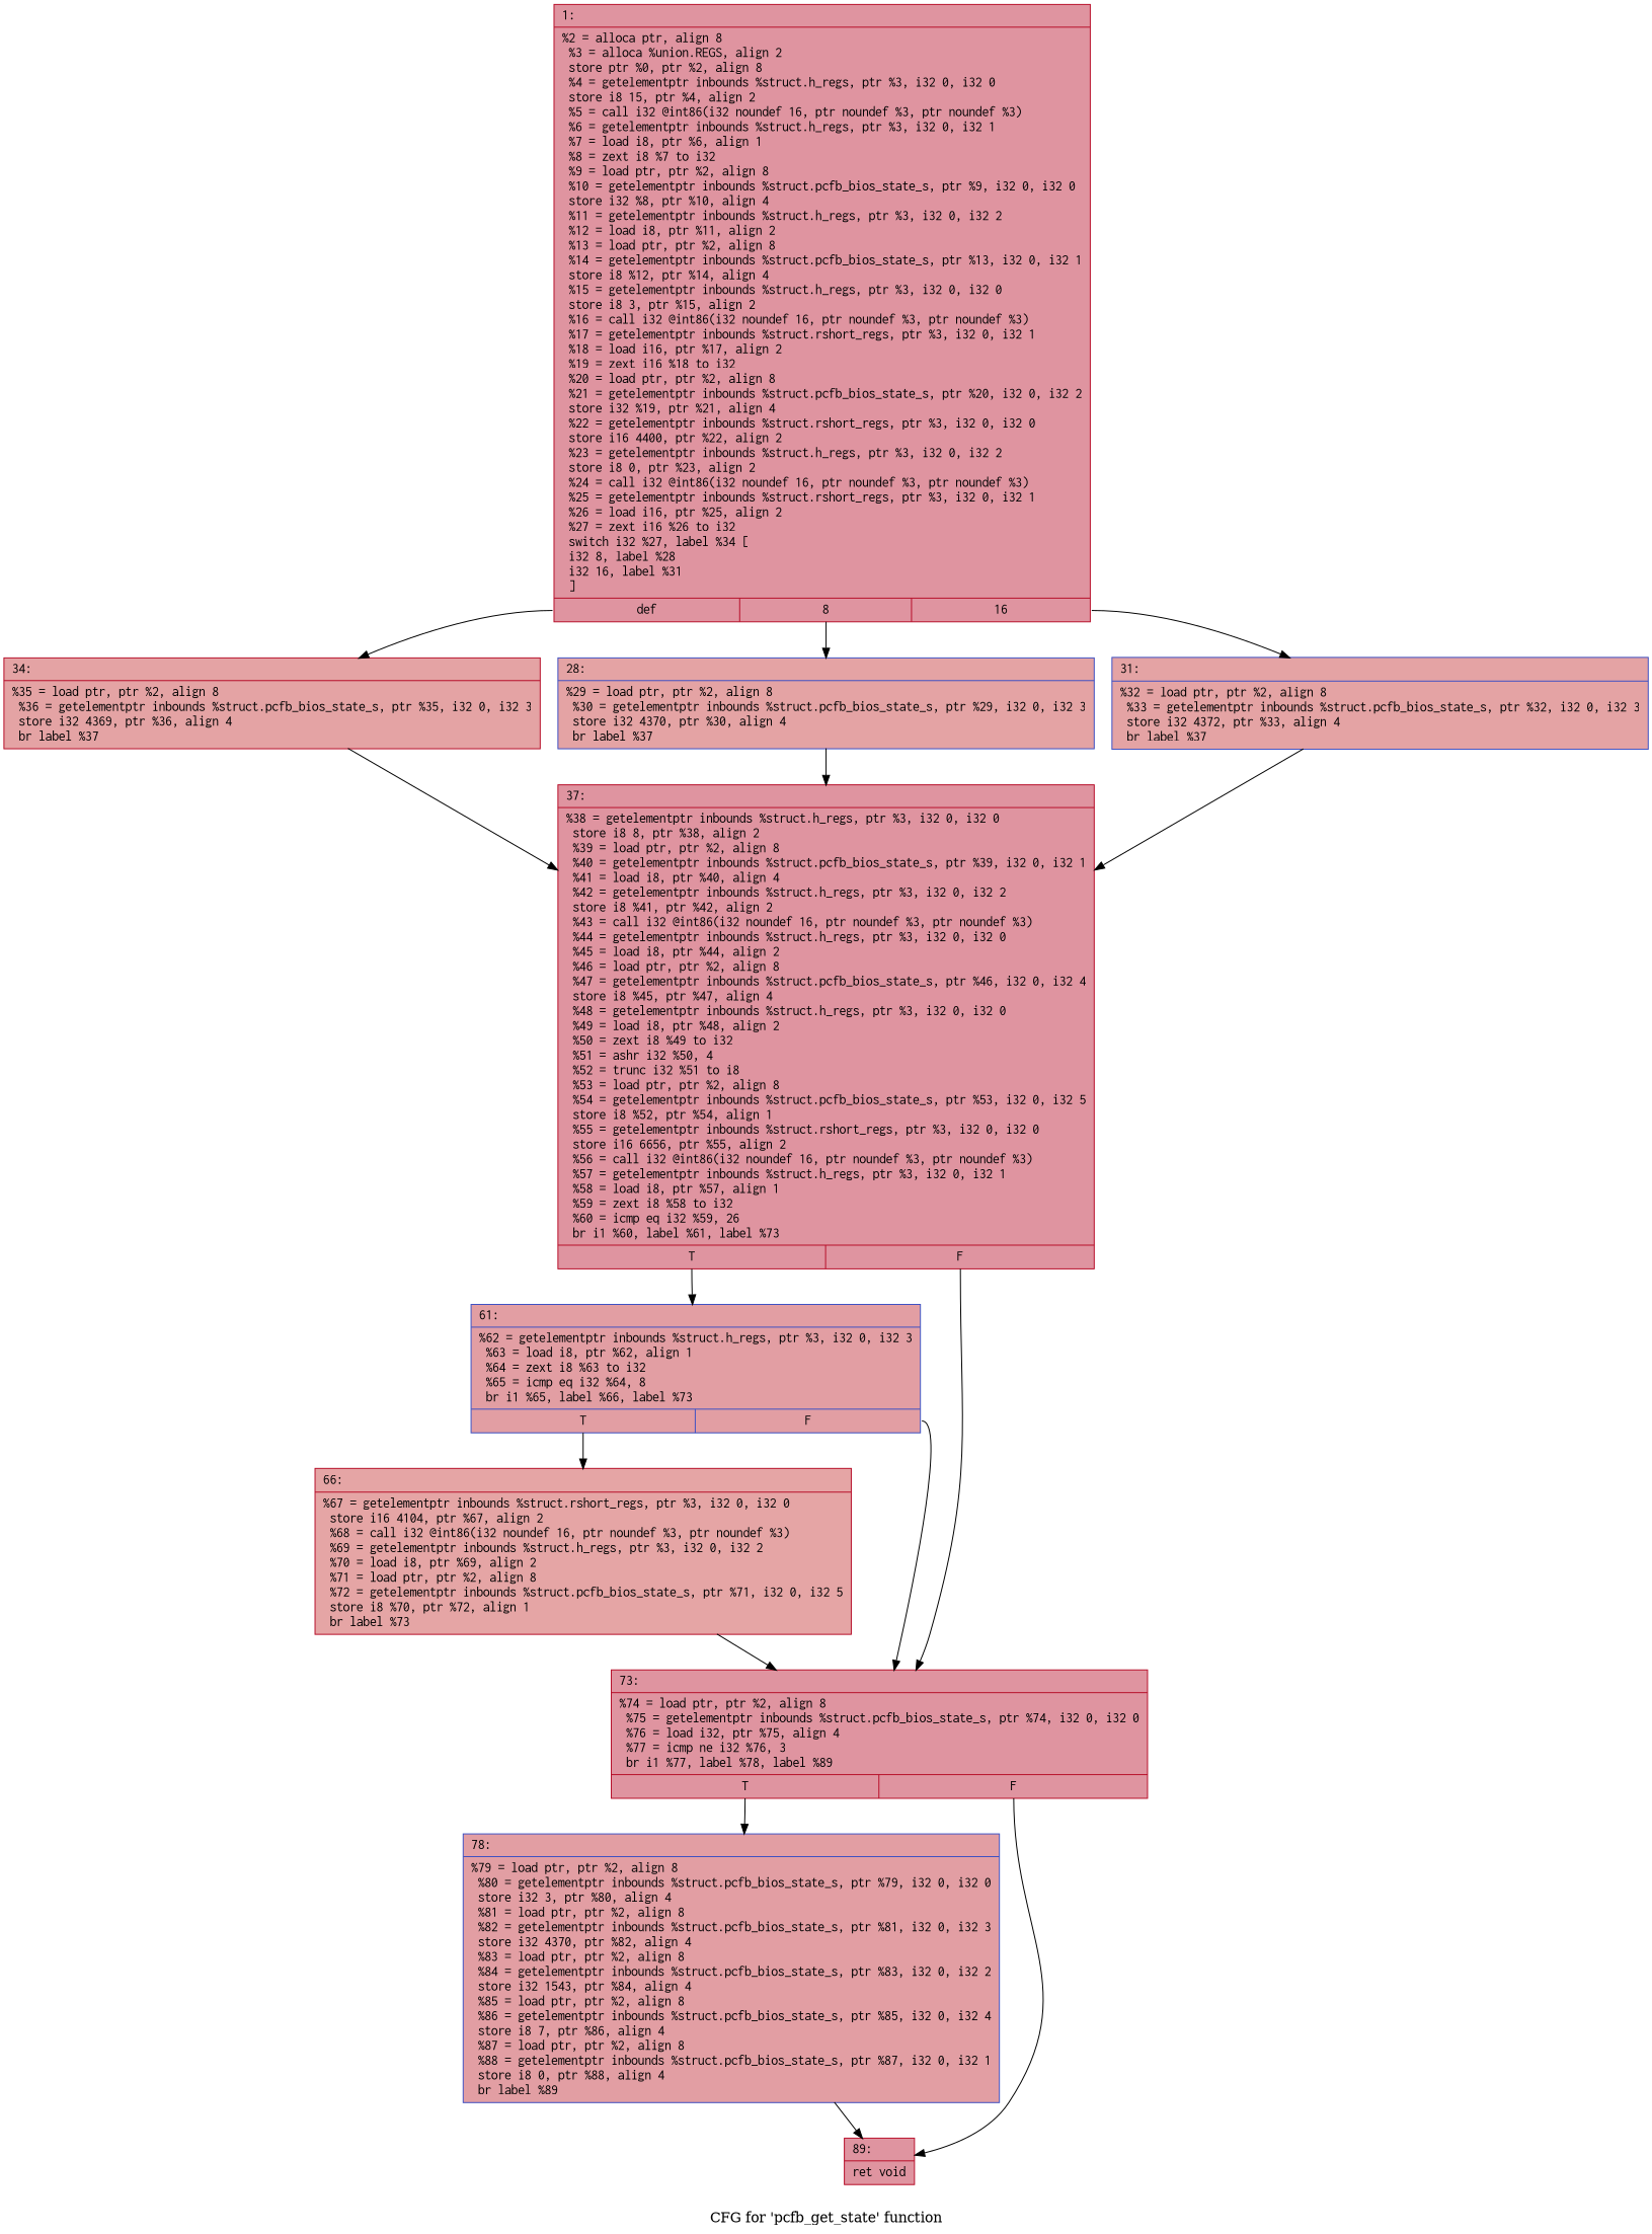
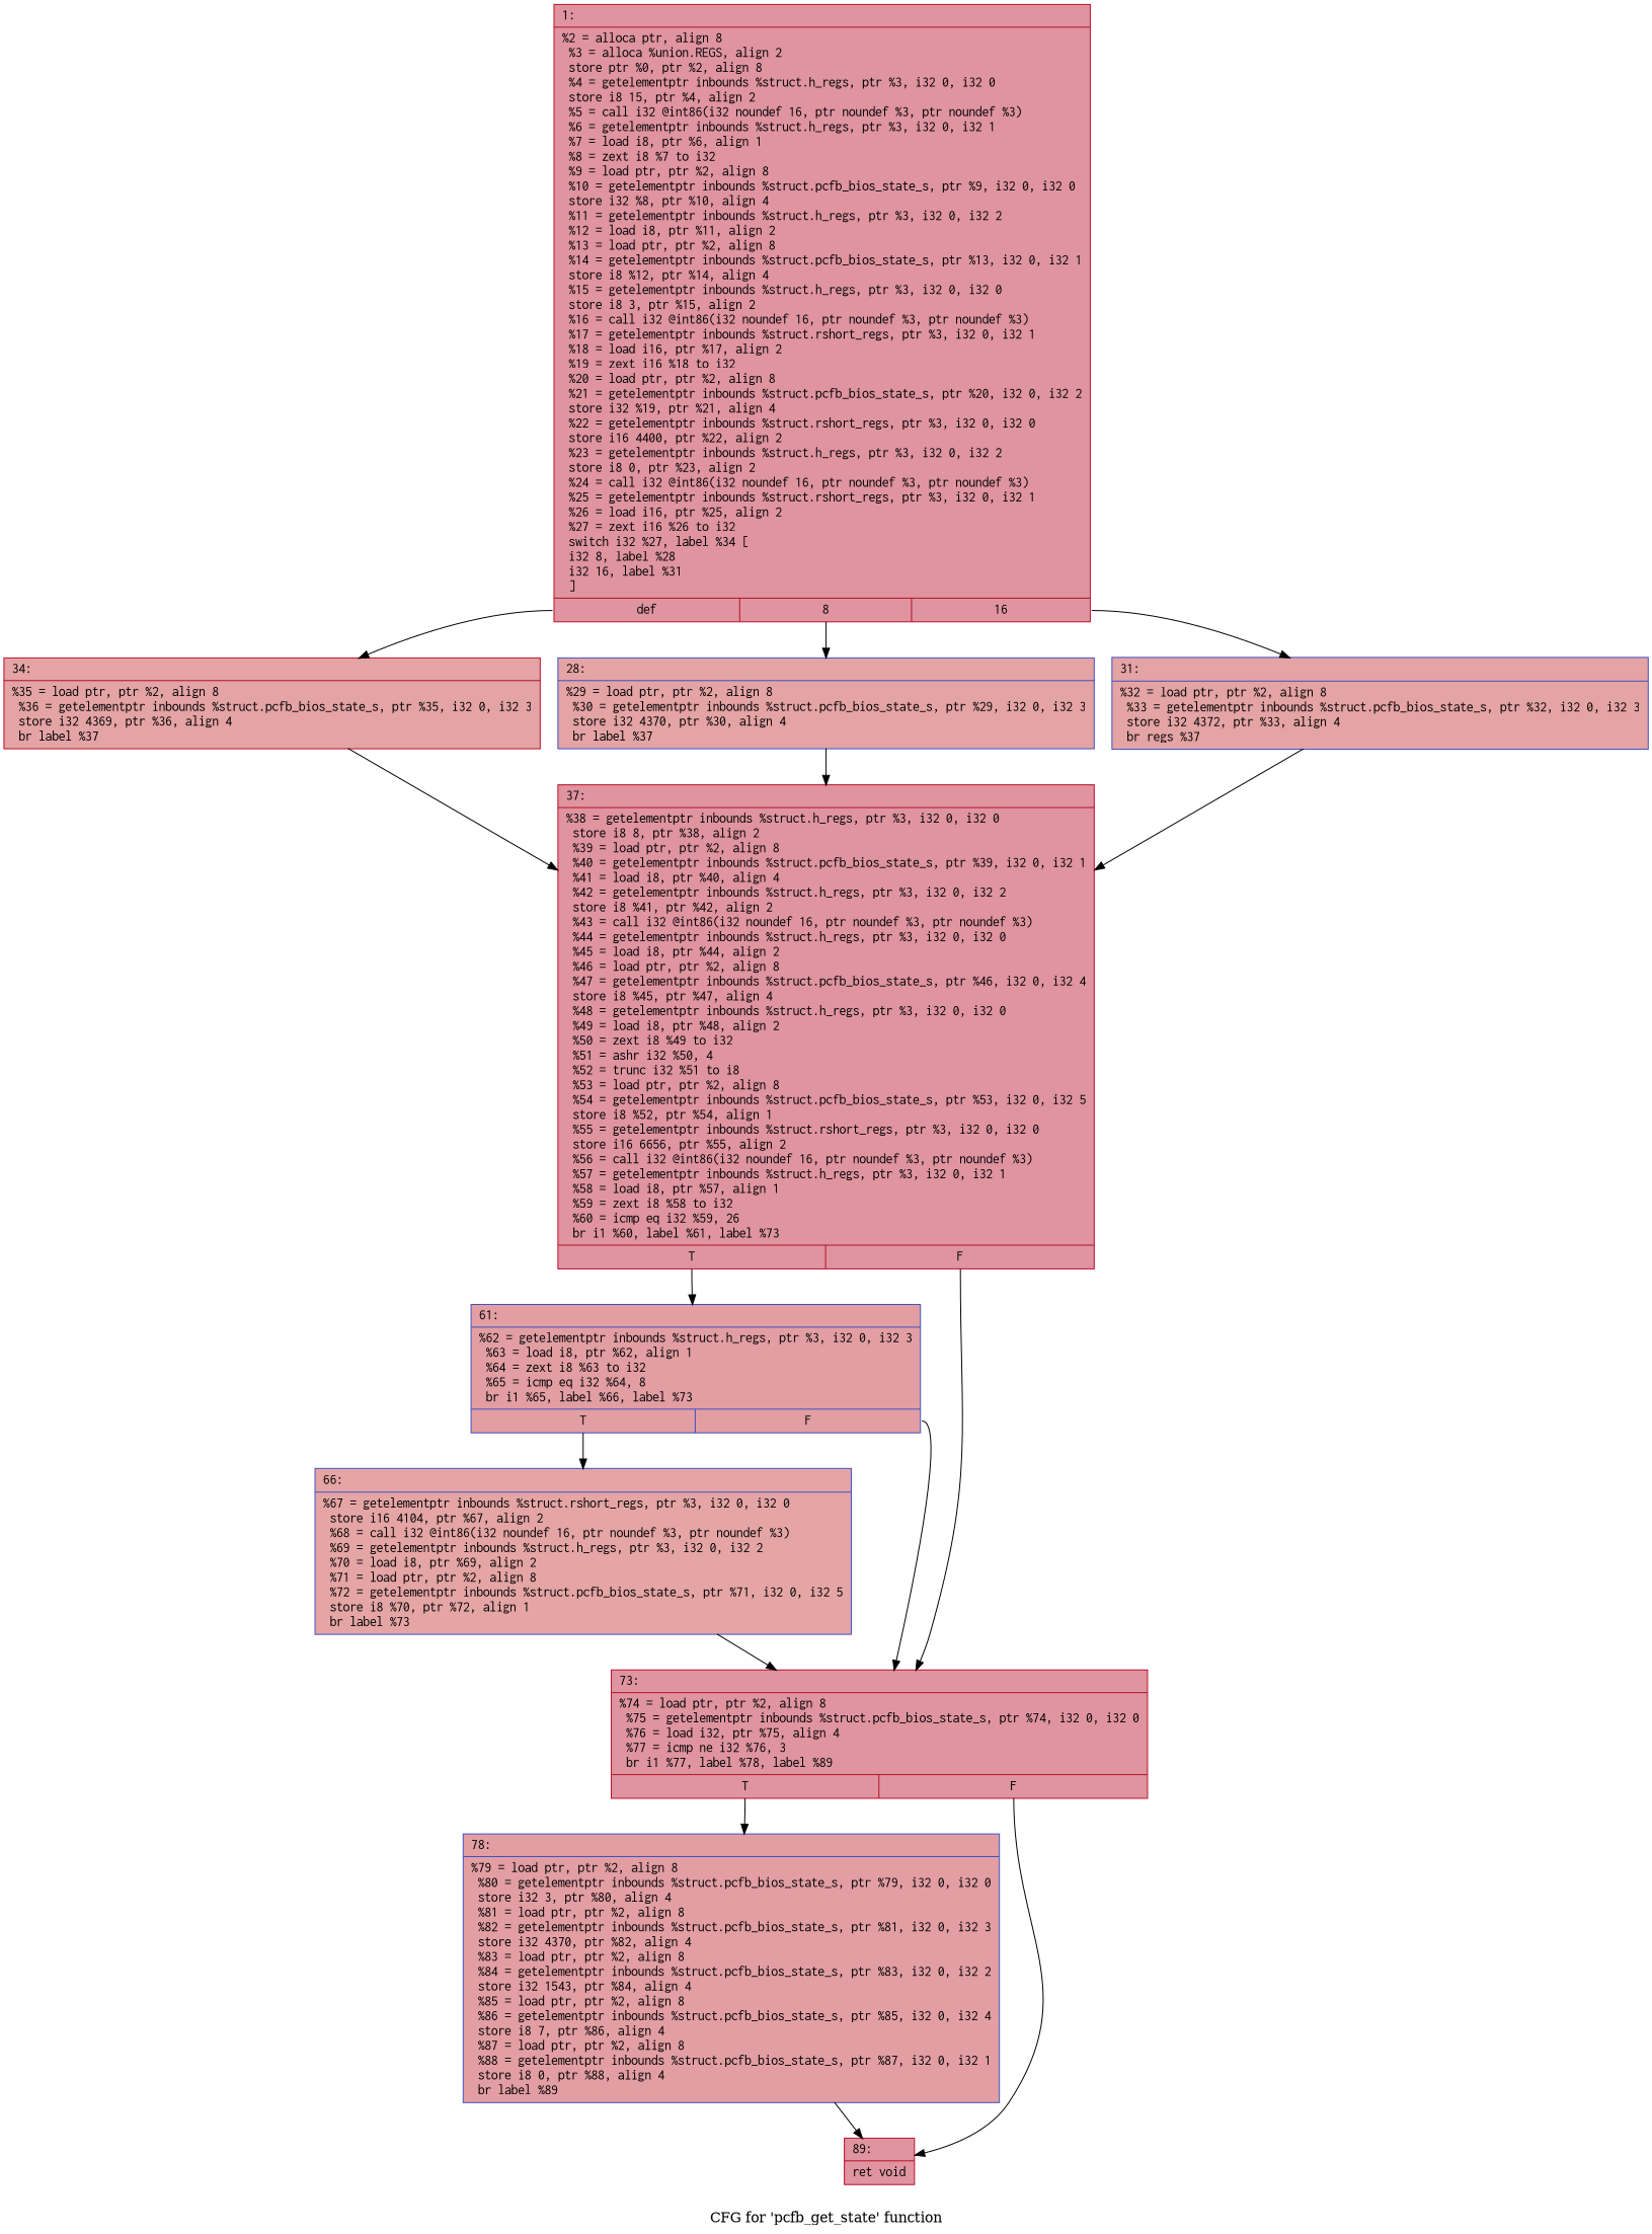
  digraph {
    label="CFG for 'pcfb_get_state' function"
    node [color="#b70d28ff" fillcolor="#b70d2870" fontname=Courier shape=record style=filled]
    n1 [label="{1:\l|  %2 = alloca ptr, align 8\l  %3 = alloca %union.REGS, align 2\l  store ptr %0, ptr %2, align 8\l  %4 = getelementptr inbounds %struct.h_regs, ptr %3, i32 0, i32 0\l  store i8 15, ptr %4, align 2\l  %5 = call i32 @int86(i32 noundef 16, ptr noundef %3, ptr noundef %3)\l  %6 = getelementptr inbounds %struct.h_regs, ptr %3, i32 0, i32 1\l  %7 = load i8, ptr %6, align 1\l  %8 = zext i8 %7 to i32\l  %9 = load ptr, ptr %2, align 8\l  %10 = getelementptr inbounds %struct.pcfb_bios_state_s, ptr %9, i32 0, i32 0\l  store i32 %8, ptr %10, align 4\l  %11 = getelementptr inbounds %struct.h_regs, ptr %3, i32 0, i32 2\l  %12 = load i8, ptr %11, align 2\l  %13 = load ptr, ptr %2, align 8\l  %14 = getelementptr inbounds %struct.pcfb_bios_state_s, ptr %13, i32 0, i32 1\l  store i8 %12, ptr %14, align 4\l  %15 = getelementptr inbounds %struct.h_regs, ptr %3, i32 0, i32 0\l  store i8 3, ptr %15, align 2\l  %16 = call i32 @int86(i32 noundef 16, ptr noundef %3, ptr noundef %3)\l  %17 = getelementptr inbounds %struct.rshort_regs, ptr %3, i32 0, i32 1\l  %18 = load i16, ptr %17, align 2\l  %19 = zext i16 %18 to i32\l  %20 = load ptr, ptr %2, align 8\l  %21 = getelementptr inbounds %struct.pcfb_bios_state_s, ptr %20, i32 0, i32 2\l  store i32 %19, ptr %21, align 4\l  %22 = getelementptr inbounds %struct.rshort_regs, ptr %3, i32 0, i32 0\l  store i16 4400, ptr %22, align 2\l  %23 = getelementptr inbounds %struct.h_regs, ptr %3, i32 0, i32 2\l  store i8 0, ptr %23, align 2\l  %24 = call i32 @int86(i32 noundef 16, ptr noundef %3, ptr noundef %3)\l  %25 = getelementptr inbounds %struct.rshort_regs, ptr %3, i32 0, i32 1\l  %26 = load i16, ptr %25, align 2\l  %27 = zext i16 %26 to i32\l  switch i32 %27, label %34 [\l    i32 8, label %28\l    i32 16, label %31\l  ]\l|{<s0>def|<s1>8|<s2>16}}"]
    n2 [fillcolor="#c32e3170" label="{34:\l|  %35 = load ptr, ptr %2, align 8\l  %36 = getelementptr inbounds %struct.pcfb_bios_state_s, ptr %35, i32 0, i32 3\l  store i32 4369, ptr %36, align 4\l  br label %37\l}"]
    n3 [color="#3d50c3ff" fillcolor="#c32e3170" label="{28:\l|  %29 = load ptr, ptr %2, align 8\l  %30 = getelementptr inbounds %struct.pcfb_bios_state_s, ptr %29, i32 0, i32 3\l  store i32 4370, ptr %30, align 4\l  br label %37\l}"]
-   n4 [color="#3d50c3ff" fillcolor="#c32e3170" label="{31:\l|  %32 = load ptr, ptr %2, align 8\l  %33 = getelementptr inbounds %struct.pcfb_bios_state_s, ptr %32, i32 0, i32 3\l  store i32 4372, ptr %33, align 4\l  br label %37\l}"]
+   n4 [color="#3d50c3ff" fillcolor="#c32e3170" label="{31:\l|  %32 = load ptr, ptr %2, align 8\l  %33 = getelementptr inbounds %struct.pcfb_bios_state_s, ptr %32, i32 0, i32 3\l  store i32 4372, ptr %33, align 4\l  br regs %37\l}"]
    n5 [label="{37:\l|  %38 = getelementptr inbounds %struct.h_regs, ptr %3, i32 0, i32 0\l  store i8 8, ptr %38, align 2\l  %39 = load ptr, ptr %2, align 8\l  %40 = getelementptr inbounds %struct.pcfb_bios_state_s, ptr %39, i32 0, i32 1\l  %41 = load i8, ptr %40, align 4\l  %42 = getelementptr inbounds %struct.h_regs, ptr %3, i32 0, i32 2\l  store i8 %41, ptr %42, align 2\l  %43 = call i32 @int86(i32 noundef 16, ptr noundef %3, ptr noundef %3)\l  %44 = getelementptr inbounds %struct.h_regs, ptr %3, i32 0, i32 0\l  %45 = load i8, ptr %44, align 2\l  %46 = load ptr, ptr %2, align 8\l  %47 = getelementptr inbounds %struct.pcfb_bios_state_s, ptr %46, i32 0, i32 4\l  store i8 %45, ptr %47, align 4\l  %48 = getelementptr inbounds %struct.h_regs, ptr %3, i32 0, i32 0\l  %49 = load i8, ptr %48, align 2\l  %50 = zext i8 %49 to i32\l  %51 = ashr i32 %50, 4\l  %52 = trunc i32 %51 to i8\l  %53 = load ptr, ptr %2, align 8\l  %54 = getelementptr inbounds %struct.pcfb_bios_state_s, ptr %53, i32 0, i32 5\l  store i8 %52, ptr %54, align 1\l  %55 = getelementptr inbounds %struct.rshort_regs, ptr %3, i32 0, i32 0\l  store i16 6656, ptr %55, align 2\l  %56 = call i32 @int86(i32 noundef 16, ptr noundef %3, ptr noundef %3)\l  %57 = getelementptr inbounds %struct.h_regs, ptr %3, i32 0, i32 1\l  %58 = load i8, ptr %57, align 1\l  %59 = zext i8 %58 to i32\l  %60 = icmp eq i32 %59, 26\l  br i1 %60, label %61, label %73\l|{<s0>T|<s1>F}}"]
    n6 [color="#3d50c3ff" fillcolor="#be242e70" label="{61:\l|  %62 = getelementptr inbounds %struct.h_regs, ptr %3, i32 0, i32 3\l  %63 = load i8, ptr %62, align 1\l  %64 = zext i8 %63 to i32\l  %65 = icmp eq i32 %64, 8\l  br i1 %65, label %66, label %73\l|{<s0>T|<s1>F}}"]
    n7 [label="{73:\l|  %74 = load ptr, ptr %2, align 8\l  %75 = getelementptr inbounds %struct.pcfb_bios_state_s, ptr %74, i32 0, i32 0\l  %76 = load i32, ptr %75, align 4\l  %77 = icmp ne i32 %76, 3\l  br i1 %77, label %78, label %89\l|{<s0>T|<s1>F}}"]
-   n8 [fillcolor="#c5333470" label="{66:\l|  %67 = getelementptr inbounds %struct.rshort_regs, ptr %3, i32 0, i32 0\l  store i16 4104, ptr %67, align 2\l  %68 = call i32 @int86(i32 noundef 16, ptr noundef %3, ptr noundef %3)\l  %69 = getelementptr inbounds %struct.h_regs, ptr %3, i32 0, i32 2\l  %70 = load i8, ptr %69, align 2\l  %71 = load ptr, ptr %2, align 8\l  %72 = getelementptr inbounds %struct.pcfb_bios_state_s, ptr %71, i32 0, i32 5\l  store i8 %70, ptr %72, align 1\l  br label %73\l}"]
+   n8 [color="#3d50c3ff" fillcolor="#c5333470" label="{66:\l|  %67 = getelementptr inbounds %struct.rshort_regs, ptr %3, i32 0, i32 0\l  store i16 4104, ptr %67, align 2\l  %68 = call i32 @int86(i32 noundef 16, ptr noundef %3, ptr noundef %3)\l  %69 = getelementptr inbounds %struct.h_regs, ptr %3, i32 0, i32 2\l  %70 = load i8, ptr %69, align 2\l  %71 = load ptr, ptr %2, align 8\l  %72 = getelementptr inbounds %struct.pcfb_bios_state_s, ptr %71, i32 0, i32 5\l  store i8 %70, ptr %72, align 1\l  br label %73\l}"]
    n9 [color="#3d50c3ff" fillcolor="#be242e70" label="{78:\l|  %79 = load ptr, ptr %2, align 8\l  %80 = getelementptr inbounds %struct.pcfb_bios_state_s, ptr %79, i32 0, i32 0\l  store i32 3, ptr %80, align 4\l  %81 = load ptr, ptr %2, align 8\l  %82 = getelementptr inbounds %struct.pcfb_bios_state_s, ptr %81, i32 0, i32 3\l  store i32 4370, ptr %82, align 4\l  %83 = load ptr, ptr %2, align 8\l  %84 = getelementptr inbounds %struct.pcfb_bios_state_s, ptr %83, i32 0, i32 2\l  store i32 1543, ptr %84, align 4\l  %85 = load ptr, ptr %2, align 8\l  %86 = getelementptr inbounds %struct.pcfb_bios_state_s, ptr %85, i32 0, i32 4\l  store i8 7, ptr %86, align 4\l  %87 = load ptr, ptr %2, align 8\l  %88 = getelementptr inbounds %struct.pcfb_bios_state_s, ptr %87, i32 0, i32 1\l  store i8 0, ptr %88, align 4\l  br label %89\l}"]
    n10 [label="{89:\l|  ret void\l}"]
    n1 -> n2 [tailport=s0]
    n1 -> n3 [tailport=s1]
    n1 -> n4 [tailport=s2]
    n2 -> n5
    n3 -> n5
    n4 -> n5
    n5 -> n6 [tailport=s0]
    n5 -> n7 [tailport=s1]
    n6 -> n7 [tailport=s1]
    n6 -> n8 [tailport=s0]
    n7 -> n9 [tailport=s0]
    n7 -> n10 [tailport=s1]
    n8 -> n7
    n9 -> n10
  }
